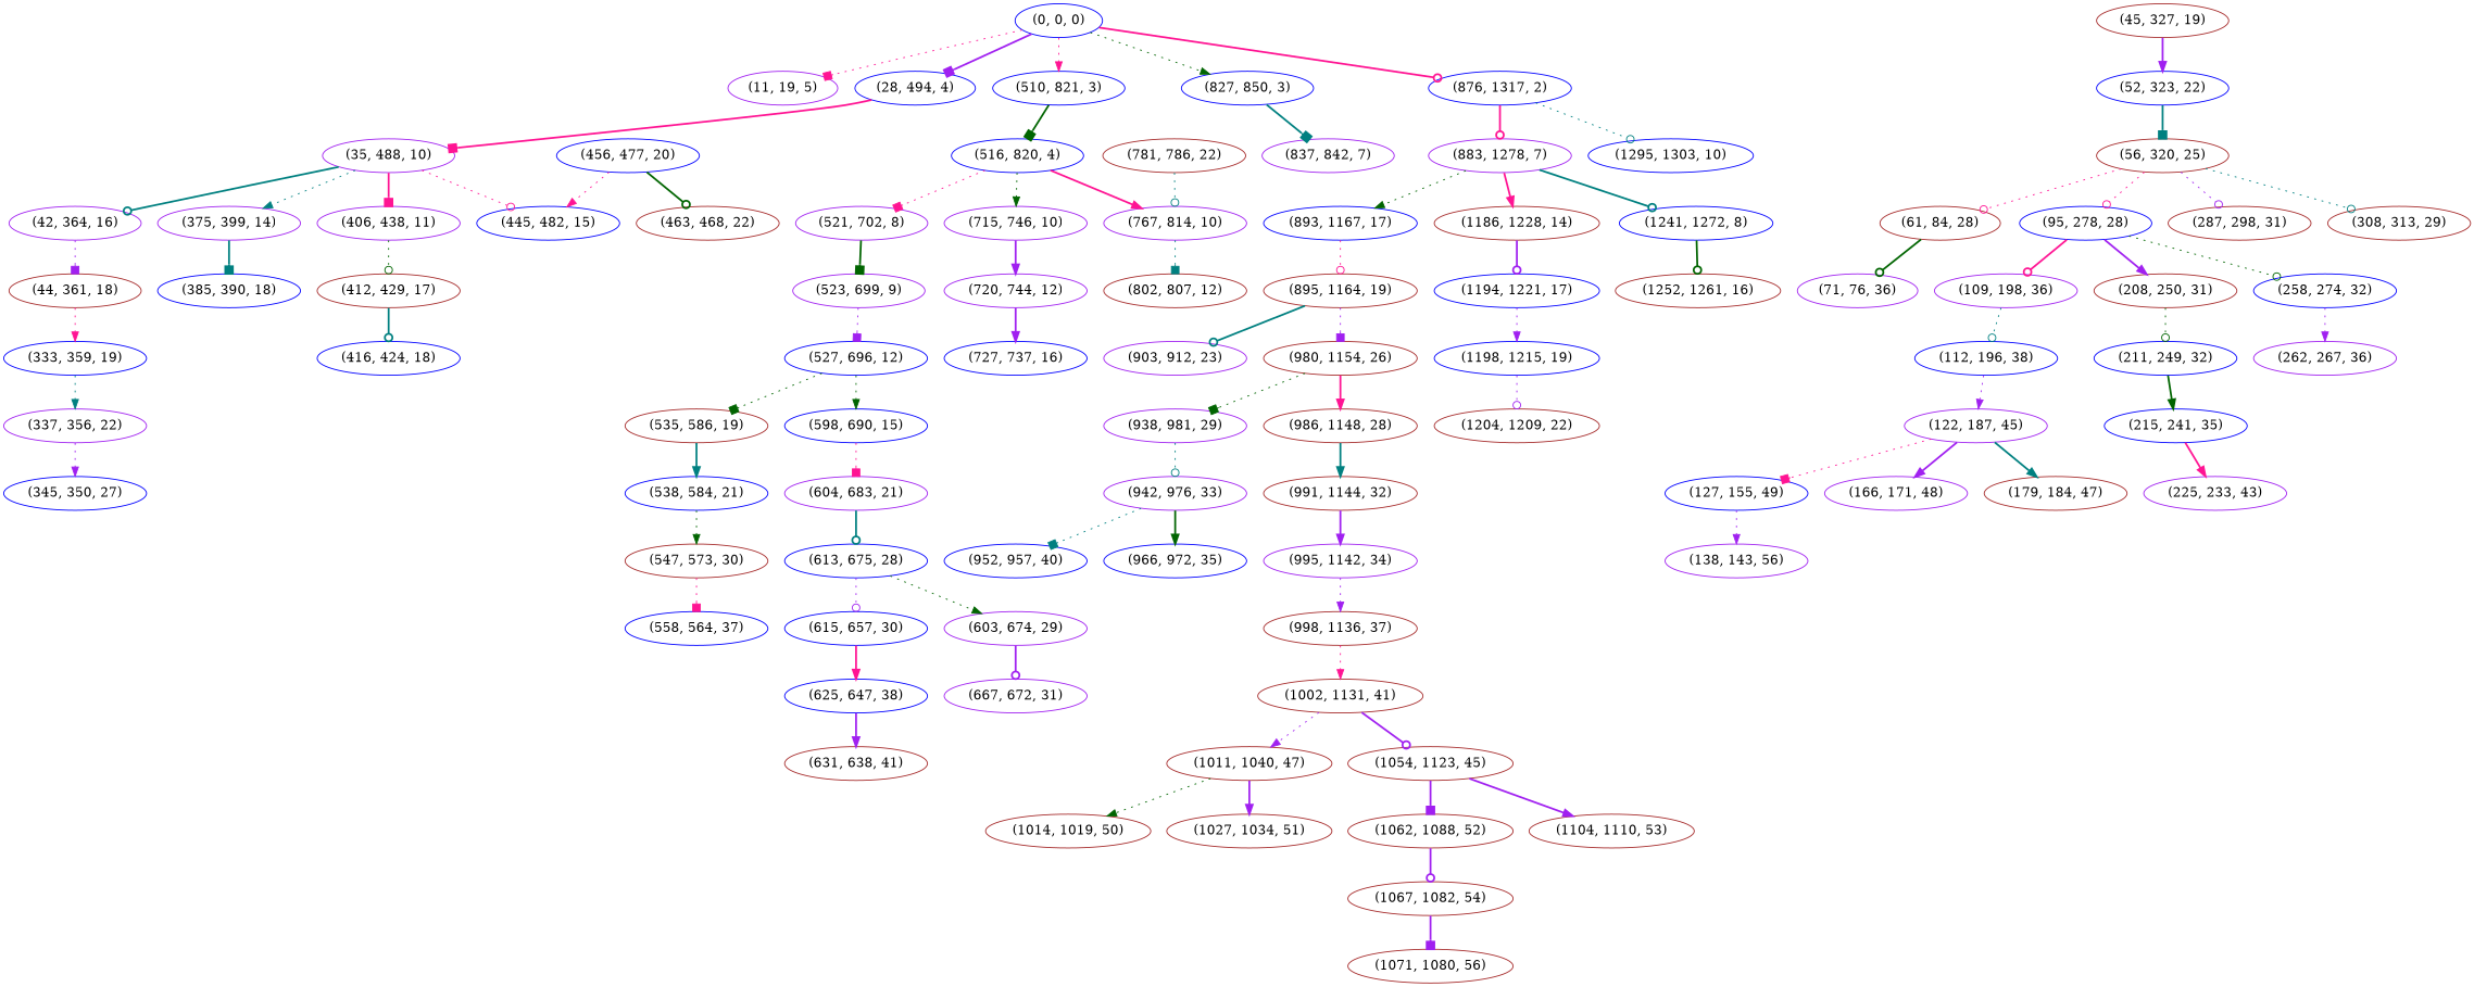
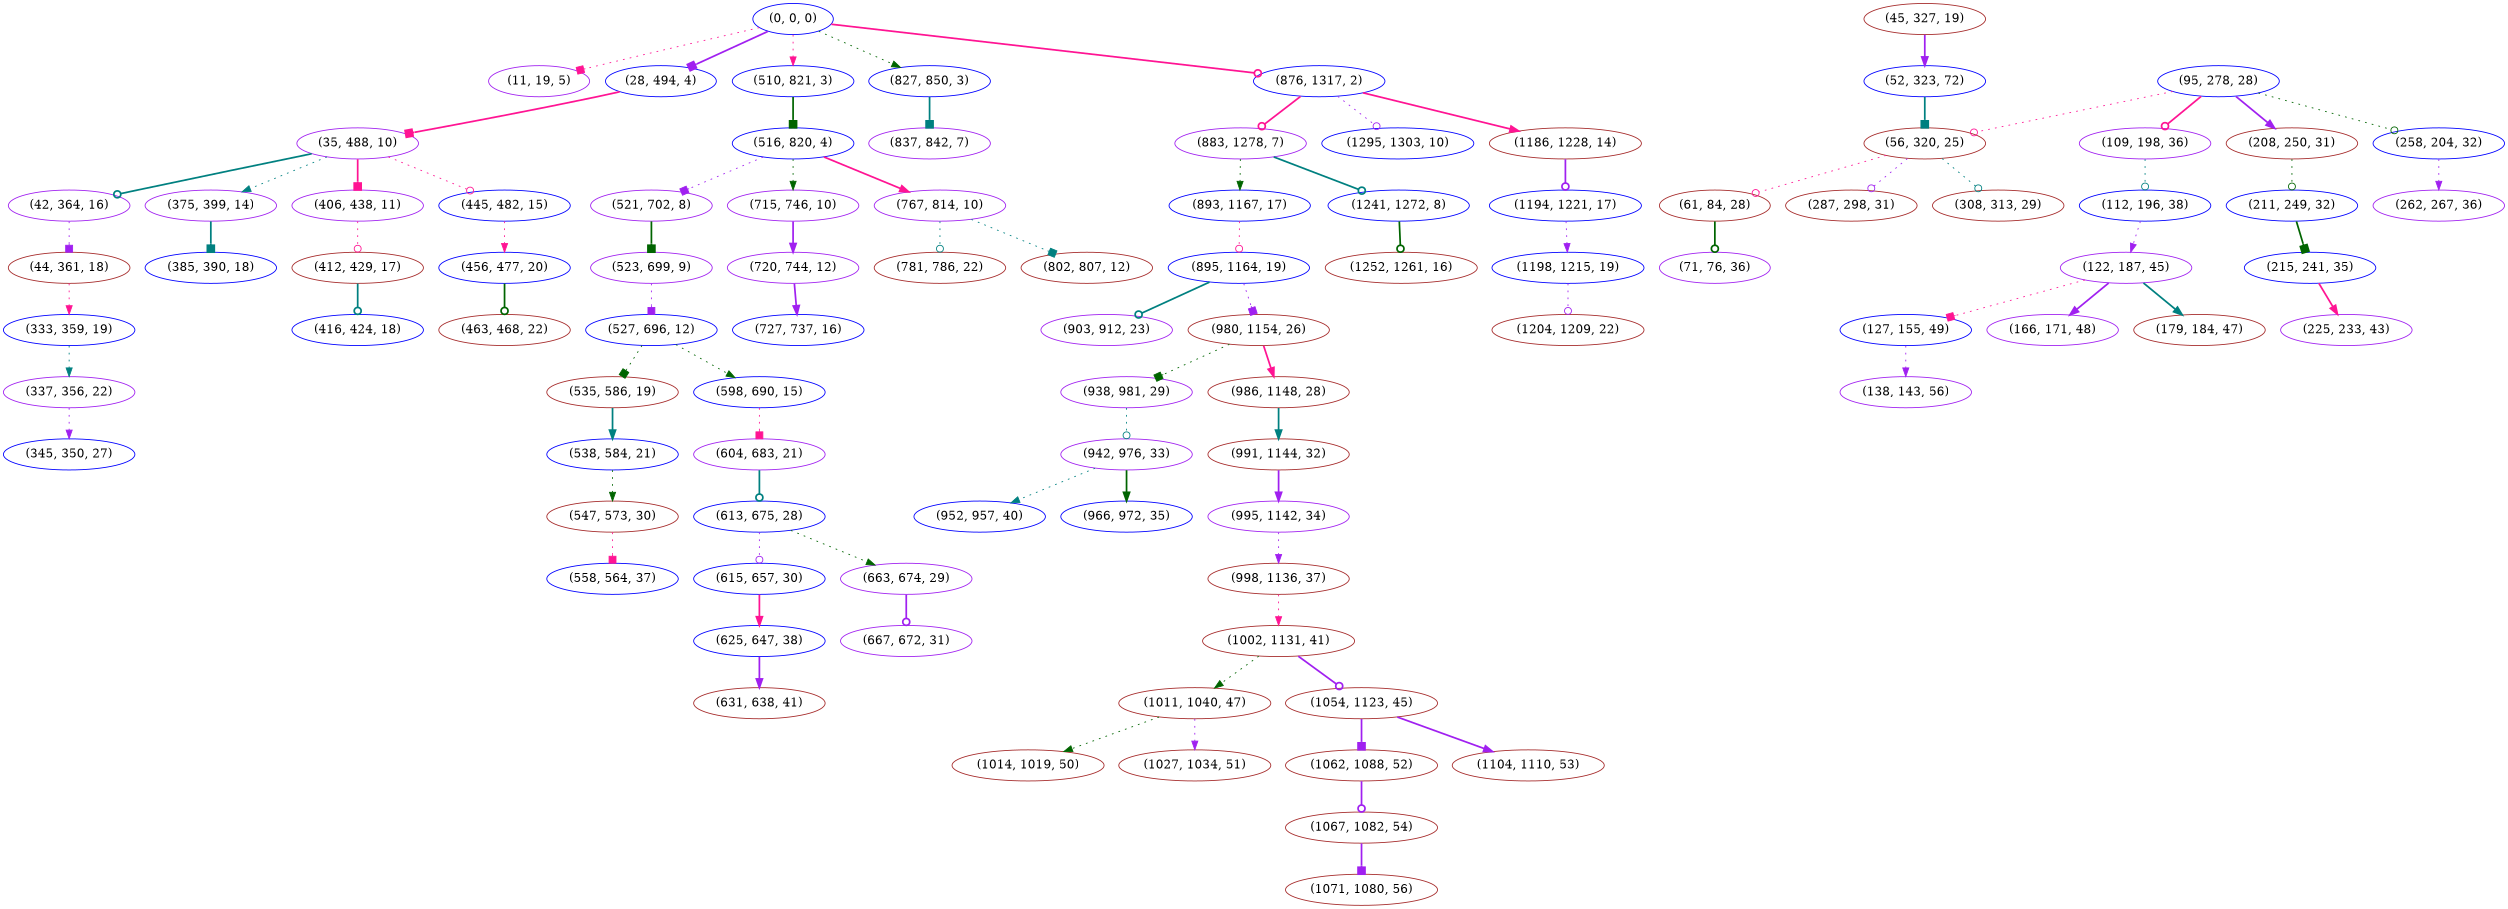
  digraph {
    node [color=blue]
    edge [arrowhead=normal color=purple style=dotted]
    "(11, 19, 5)" [color=purple]
    "(0, 0, 0)"
    "(28, 494, 4)"
    "(510, 821, 3)"
    "(827, 850, 3)"
    "(876, 1317, 2)"
    "(35, 488, 10)" [color=purple]
    "(516, 820, 4)"
    "(837, 842, 7)" [color=purple]
    "(883, 1278, 7)" [color=purple]
    "(1295, 1303, 10)"
    "(42, 364, 16)" [color=purple]
    "(375, 399, 14)" [color=purple]
    "(406, 438, 11)" [color=purple]
    "(445, 482, 15)"
    "(44, 361, 18)" [color=brown]
    "(385, 390, 18)"
    "(412, 429, 17)" [color=brown]
    "(456, 477, 20)"
    "(333, 359, 19)"
    "(45, 327, 19)" [color=brown]
-   "(52, 323, 22)"
+   "(52, 323, 22)" [label="(52, 323, 72)"]
    "(337, 356, 22)" [color=purple]
    "(56, 320, 25)" [color=brown]
    "(61, 84, 28)" [color=brown]
    "(95, 278, 28)"
    "(287, 298, 31)" [color=brown]
    "(308, 313, 29)" [color=brown]
    "(71, 76, 36)" [color=purple]
    "(109, 198, 36)" [color=purple]
    "(208, 250, 31)" [color=brown]
-   "(258, 274, 32)"
+   "(258, 274, 32)" [label="(258, 204, 32)"]
    "(112, 196, 38)"
    "(211, 249, 32)"
    "(262, 267, 36)" [color=purple]
    "(122, 187, 45)" [color=purple]
    "(127, 155, 49)"
    "(166, 171, 48)" [color=purple]
    "(179, 184, 47)" [color=brown]
    "(138, 143, 56)" [color=purple]
    "(215, 241, 35)"
    "(225, 233, 43)" [color=purple]
    "(345, 350, 27)"
    "(416, 424, 18)"
    "(463, 468, 22)" [color=brown]
    "(521, 702, 8)" [color=purple]
    "(715, 746, 10)" [color=purple]
    "(767, 814, 10)" [color=purple]
    "(523, 699, 9)" [color=purple]
    "(720, 744, 12)" [color=purple]
    "(781, 786, 22)" [color=brown]
    "(802, 807, 12)" [color=brown]
    "(527, 696, 12)"
    "(535, 586, 19)" [color=brown]
    "(598, 690, 15)"
    "(538, 584, 21)"
    "(604, 683, 21)" [color=purple]
    "(547, 573, 30)" [color=brown]
    "(558, 564, 37)"
    "(613, 675, 28)"
    "(615, 657, 30)"
-   "(663, 674, 29)" [color=purple label="(603, 674, 29)"]
+   "(663, 674, 29)" [color=purple]
    "(625, 647, 38)"
    "(667, 672, 31)" [color=purple]
    "(631, 638, 41)" [color=brown]
    "(727, 737, 16)"
    "(893, 1167, 17)"
    "(1186, 1228, 14)" [color=brown]
    "(1241, 1272, 8)"
-   "(895, 1164, 19)" [color=brown]
+   "(895, 1164, 19)"
    "(1194, 1221, 17)"
    "(1252, 1261, 16)" [color=brown]
    "(903, 912, 23)" [color=purple]
    n74 [color=brown label="(980, 1154, 26)"]
    "(938, 981, 29)" [color=purple]
    "(986, 1148, 28)" [color=brown]
    "(942, 976, 33)" [color=purple]
    "(991, 1144, 32)" [color=brown]
    "(952, 957, 40)"
    "(966, 972, 35)"
    "(995, 1142, 34)" [color=purple]
    "(998, 1136, 37)" [color=brown]
    "(1002, 1131, 41)" [color=brown]
    "(1011, 1040, 47)" [color=brown]
    "(1054, 1123, 45)" [color=brown]
    "(1014, 1019, 50)" [color=brown]
    "(1027, 1034, 51)" [color=brown]
    "(1062, 1088, 52)" [color=brown]
    "(1104, 1110, 53)" [color=brown]
    "(1067, 1082, 54)" [color=brown]
    "(1071, 1080, 56)" [color=brown]
    "(1198, 1215, 19)"
    "(1204, 1209, 22)" [color=brown]
    "(0, 0, 0)" -> "(11, 19, 5)" [arrowhead=box color=deeppink]
    "(0, 0, 0)" -> "(28, 494, 4)" [arrowhead=box style=bold]
    "(0, 0, 0)" -> "(510, 821, 3)" [color=deeppink]
    "(0, 0, 0)" -> "(827, 850, 3)" [color=darkgreen]
    "(0, 0, 0)" -> "(876, 1317, 2)" [arrowhead=odot color=deeppink style=bold]
    "(28, 494, 4)" -> "(35, 488, 10)" [arrowhead=box color=deeppink style=bold]
    "(510, 821, 3)" -> "(516, 820, 4)" [arrowhead=box color=darkgreen style=bold]
    "(827, 850, 3)" -> "(837, 842, 7)" [arrowhead=box color=teal style=bold]
    "(876, 1317, 2)" -> "(883, 1278, 7)" [arrowhead=odot color=deeppink style=bold]
-   "(876, 1317, 2)" -> "(1295, 1303, 10)" [arrowhead=odot color=teal]
+   "(876, 1317, 2)" -> "(1295, 1303, 10)" [arrowhead=odot]
    "(35, 488, 10)" -> "(42, 364, 16)" [arrowhead=odot color=teal style=bold]
    "(35, 488, 10)" -> "(375, 399, 14)" [color=teal]
    "(35, 488, 10)" -> "(406, 438, 11)" [arrowhead=box color=deeppink style=bold]
    "(35, 488, 10)" -> "(445, 482, 15)" [arrowhead=odot color=deeppink]
-   "(516, 820, 4)" -> "(521, 702, 8)" [arrowhead=box color=deeppink]
+   "(516, 820, 4)" -> "(521, 702, 8)" [arrowhead=box]
    "(516, 820, 4)" -> "(715, 746, 10)" [color=darkgreen]
    "(516, 820, 4)" -> "(767, 814, 10)" [color=deeppink style=bold]
    "(883, 1278, 7)" -> "(893, 1167, 17)" [color=darkgreen]
-   "(883, 1278, 7)" -> "(1186, 1228, 14)" [color=deeppink style=bold]
+   "(876, 1317, 2)" -> "(1186, 1228, 14)" [color=deeppink style=bold]
    "(883, 1278, 7)" -> "(1241, 1272, 8)" [arrowhead=odot color=teal style=bold]
    "(42, 364, 16)" -> "(44, 361, 18)" [arrowhead=box]
    "(375, 399, 14)" -> "(385, 390, 18)" [arrowhead=box color=teal style=bold]
-   "(406, 438, 11)" -> "(412, 429, 17)" [arrowhead=odot color=darkgreen]
-   "(456, 477, 20)" -> "(445, 482, 15)" [color=deeppink]
+   "(406, 438, 11)" -> "(412, 429, 17)" [arrowhead=odot color=deeppink]
+   "(445, 482, 15)" -> "(456, 477, 20)" [color=deeppink]
    "(44, 361, 18)" -> "(333, 359, 19)" [color=deeppink]
    "(412, 429, 17)" -> "(416, 424, 18)" [arrowhead=odot color=teal style=bold]
    "(456, 477, 20)" -> "(463, 468, 22)" [arrowhead=odot color=darkgreen style=bold]
    "(333, 359, 19)" -> "(337, 356, 22)" [color=teal]
    "(45, 327, 19)" -> "(52, 323, 22)" [style=bold]
    "(52, 323, 22)" -> "(56, 320, 25)" [arrowhead=box color=teal style=bold]
    "(337, 356, 22)" -> "(345, 350, 27)"
    "(56, 320, 25)" -> "(61, 84, 28)" [arrowhead=odot color=deeppink]
-   "(56, 320, 25)" -> "(95, 278, 28)" [arrowhead=odot color=deeppink]
+   "(95, 278, 28)" -> "(56, 320, 25)" [arrowhead=odot color=deeppink]
    "(56, 320, 25)" -> "(287, 298, 31)" [arrowhead=odot]
    "(56, 320, 25)" -> "(308, 313, 29)" [arrowhead=odot color=teal]
    "(61, 84, 28)" -> "(71, 76, 36)" [arrowhead=odot color=darkgreen style=bold]
    "(95, 278, 28)" -> "(109, 198, 36)" [arrowhead=odot color=deeppink style=bold]
    "(95, 278, 28)" -> "(208, 250, 31)" [style=bold]
    "(95, 278, 28)" -> "(258, 274, 32)" [arrowhead=odot color=darkgreen]
    "(109, 198, 36)" -> "(112, 196, 38)" [arrowhead=odot color=teal]
    "(208, 250, 31)" -> "(211, 249, 32)" [arrowhead=odot color=darkgreen]
    "(258, 274, 32)" -> "(262, 267, 36)"
    "(112, 196, 38)" -> "(122, 187, 45)"
-   "(211, 249, 32)" -> "(215, 241, 35)" [color=darkgreen style=bold]
+   "(211, 249, 32)" -> "(215, 241, 35)" [arrowhead=box color=darkgreen style=bold]
    "(122, 187, 45)" -> "(127, 155, 49)" [arrowhead=box color=deeppink]
    "(122, 187, 45)" -> "(166, 171, 48)" [style=bold]
    "(122, 187, 45)" -> "(179, 184, 47)" [color=teal style=bold]
    "(127, 155, 49)" -> "(138, 143, 56)"
    "(215, 241, 35)" -> "(225, 233, 43)" [color=deeppink style=bold]
    "(521, 702, 8)" -> "(523, 699, 9)" [arrowhead=box color=darkgreen style=bold]
    "(715, 746, 10)" -> "(720, 744, 12)" [style=bold]
-   "(781, 786, 22)" -> "(767, 814, 10)" [arrowhead=odot color=teal]
+   "(767, 814, 10)" -> "(781, 786, 22)" [arrowhead=odot color=teal]
    "(767, 814, 10)" -> "(802, 807, 12)" [arrowhead=box color=teal]
    "(523, 699, 9)" -> "(527, 696, 12)" [arrowhead=box]
    "(720, 744, 12)" -> "(727, 737, 16)" [style=bold]
    "(527, 696, 12)" -> "(535, 586, 19)" [arrowhead=box color=darkgreen]
    "(527, 696, 12)" -> "(598, 690, 15)" [color=darkgreen]
    "(535, 586, 19)" -> "(538, 584, 21)" [color=teal style=bold]
    "(598, 690, 15)" -> "(604, 683, 21)" [arrowhead=box color=deeppink]
    "(538, 584, 21)" -> "(547, 573, 30)" [color=darkgreen]
    "(604, 683, 21)" -> "(613, 675, 28)" [arrowhead=odot color=teal style=bold]
    "(547, 573, 30)" -> "(558, 564, 37)" [arrowhead=box color=deeppink]
    "(613, 675, 28)" -> "(615, 657, 30)" [arrowhead=odot]
    "(613, 675, 28)" -> "(663, 674, 29)" [color=darkgreen]
    "(615, 657, 30)" -> "(625, 647, 38)" [color=deeppink style=bold]
    "(663, 674, 29)" -> "(667, 672, 31)" [arrowhead=odot style=bold]
    "(625, 647, 38)" -> "(631, 638, 41)" [style=bold]
    "(893, 1167, 17)" -> "(895, 1164, 19)" [arrowhead=odot color=deeppink]
    "(1186, 1228, 14)" -> "(1194, 1221, 17)" [arrowhead=odot style=bold]
    "(1241, 1272, 8)" -> "(1252, 1261, 16)" [arrowhead=odot color=darkgreen style=bold]
    "(895, 1164, 19)" -> "(903, 912, 23)" [arrowhead=odot color=teal style=bold]
    "(895, 1164, 19)" -> n74 [arrowhead=box]
    "(1194, 1221, 17)" -> "(1198, 1215, 19)"
    n74 -> "(938, 981, 29)" [arrowhead=box color=darkgreen]
    n74 -> "(986, 1148, 28)" [color=deeppink style=bold]
    "(938, 981, 29)" -> "(942, 976, 33)" [arrowhead=odot color=teal]
    "(986, 1148, 28)" -> "(991, 1144, 32)" [color=teal style=bold]
-   "(942, 976, 33)" -> "(952, 957, 40)" [arrowhead=box color=teal]
+   "(942, 976, 33)" -> "(952, 957, 40)" [color=teal]
    "(942, 976, 33)" -> "(966, 972, 35)" [color=darkgreen style=bold]
    "(991, 1144, 32)" -> "(995, 1142, 34)" [style=bold]
    "(995, 1142, 34)" -> "(998, 1136, 37)"
    "(998, 1136, 37)" -> "(1002, 1131, 41)" [color=deeppink]
-   "(1002, 1131, 41)" -> "(1011, 1040, 47)"
+   "(1002, 1131, 41)" -> "(1011, 1040, 47)" [color=darkgreen]
    "(1002, 1131, 41)" -> "(1054, 1123, 45)" [arrowhead=odot style=bold]
    "(1011, 1040, 47)" -> "(1014, 1019, 50)" [color=darkgreen]
-   "(1011, 1040, 47)" -> "(1027, 1034, 51)" [style=bold]
+   "(1011, 1040, 47)" -> "(1027, 1034, 51)"
    "(1054, 1123, 45)" -> "(1062, 1088, 52)" [arrowhead=box style=bold]
    "(1054, 1123, 45)" -> "(1104, 1110, 53)" [style=bold]
    "(1062, 1088, 52)" -> "(1067, 1082, 54)" [arrowhead=odot style=bold]
    "(1067, 1082, 54)" -> "(1071, 1080, 56)" [arrowhead=box style=bold]
    "(1198, 1215, 19)" -> "(1204, 1209, 22)" [arrowhead=odot]
  }
